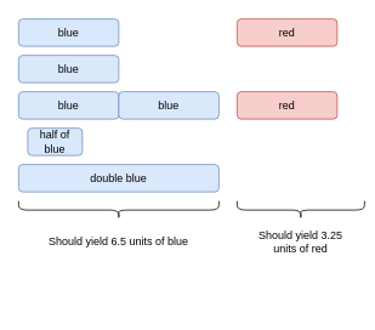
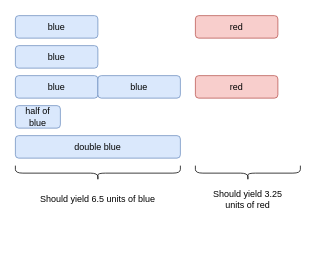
  <mxCell id="0" />
  <mxCell id="1" parent="0" />
  <mxCell id="2" value="blue" style="rounded=1;whiteSpace=wrap;html=1;fillColor=#dae8fc;strokeColor=#6c8ebf;" parent="1" vertex="1"><mxGeometry x="20" y="20" width="110" height="30" as="geometry" /></mxCell>
  <mxCell id="3" value="blue" style="rounded=1;whiteSpace=wrap;html=1;fillColor=#dae8fc;strokeColor=#6c8ebf;" parent="1" vertex="1"><mxGeometry x="20" y="60" width="110" height="30" as="geometry" /></mxCell>
  <mxCell id="4" value="blue" style="rounded=1;whiteSpace=wrap;html=1;fillColor=#dae8fc;strokeColor=#6c8ebf;" parent="1" vertex="1"><mxGeometry x="20" y="100" width="110" height="30" as="geometry" /></mxCell>
- <mxCell id="5" value="half of blue" style="rounded=1;whiteSpace=wrap;html=1;fillColor=#dae8fc;strokeColor=#6c8ebf;" parent="1" vertex="1"><mxGeometry x="30" y="140" width="60" height="30" as="geometry" /></mxCell>
+ <mxCell id="5" value="half of blue" style="rounded=1;whiteSpace=wrap;html=1;fillColor=#dae8fc;strokeColor=#6c8ebf;" parent="1" vertex="1"><mxGeometry x="20" y="140" width="60" height="30" as="geometry" /></mxCell>
  <mxCell id="6" value="double blue" style="rounded=1;whiteSpace=wrap;html=1;fillColor=#dae8fc;strokeColor=#6c8ebf;" parent="1" vertex="1"><mxGeometry x="20" y="180" width="220" height="30" as="geometry" /></mxCell>
  <mxCell id="7" value="red" style="rounded=1;whiteSpace=wrap;html=1;fillColor=#f8cecc;strokeColor=#b85450;" parent="1" vertex="1"><mxGeometry x="260" y="20" width="110" height="30" as="geometry" /></mxCell>
  <mxCell id="8" value="blue" style="rounded=1;whiteSpace=wrap;html=1;fillColor=#dae8fc;strokeColor=#6c8ebf;" parent="1" vertex="1"><mxGeometry x="130" y="100" width="110" height="30" as="geometry" /></mxCell>
  <mxCell id="9" value="red" style="rounded=1;whiteSpace=wrap;html=1;fillColor=#f8cecc;strokeColor=#b85450;" parent="1" vertex="1"><mxGeometry x="260" y="100" width="110" height="30" as="geometry" /></mxCell>
  <mxCell id="10" value="Should yield 6.5 units of blue" style="text;html=1;strokeColor=none;fillColor=none;align=center;verticalAlign=middle;whiteSpace=wrap;rounded=0;" parent="1" vertex="1"><mxGeometry x="40" y="250" width="180" height="30" as="geometry" /></mxCell>
  <mxCell id="11" value="" style="shape=curlyBracket;whiteSpace=wrap;html=1;rounded=1;labelPosition=left;verticalLabelPosition=middle;align=right;verticalAlign=middle;rotation=-90;" parent="1" vertex="1"><mxGeometry x="120" y="120" width="20" height="220" as="geometry" /></mxCell>
  <mxCell id="12" value="Should yield 3.25 units of red" style="text;html=1;strokeColor=none;fillColor=none;align=center;verticalAlign=middle;whiteSpace=wrap;rounded=0;" parent="1" vertex="1"><mxGeometry x="270" y="250" width="120" height="30" as="geometry" /></mxCell>
  <mxCell id="13" value="" style="shape=curlyBracket;whiteSpace=wrap;html=1;rounded=1;labelPosition=left;verticalLabelPosition=middle;align=right;verticalAlign=middle;rotation=-90;" parent="1" vertex="1"><mxGeometry x="320" y="160" width="20" height="140" as="geometry" /></mxCell>
